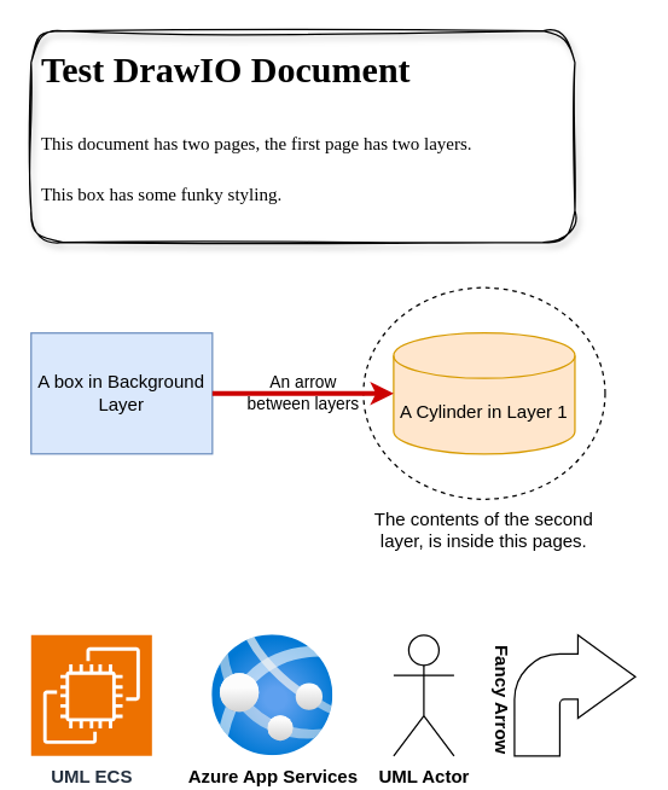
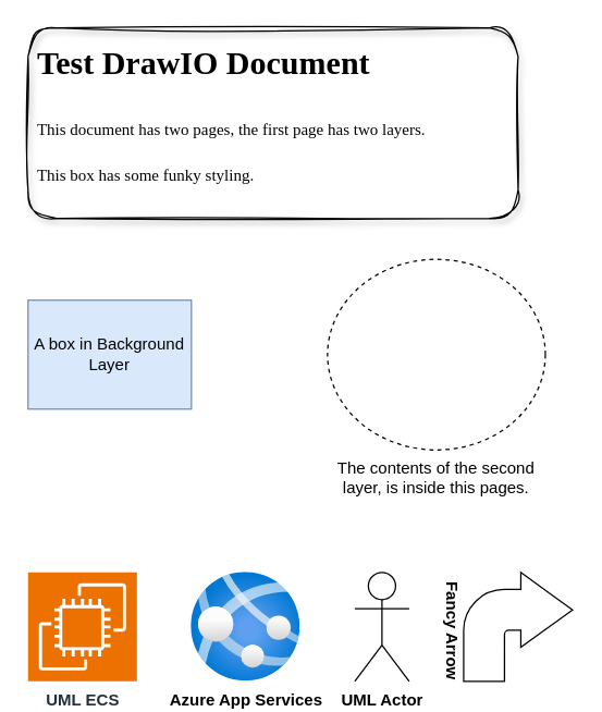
  <mxCell id="0" />
  <mxCell id="1" parent="0" />
  <mxCell id="2" value="A box in Background Layer" style="rounded=0;whiteSpace=wrap;html=1;fillColor=#dae8fc;strokeColor=#6c8ebf;" parent="1" vertex="1"><mxGeometry x="20" y="220" width="120" height="80" as="geometry" /></mxCell>
  <mxCell id="3" value="&lt;h1 style=&quot;margin-top: 0px;&quot;&gt;&lt;span style=&quot;background-color: initial;&quot;&gt;Test DrawIO Document&lt;/span&gt;&lt;/h1&gt;&lt;h1 style=&quot;margin-top: 0px;&quot;&gt;&lt;span style=&quot;font-size: 12px; font-weight: 400;&quot;&gt;This document has two pages, the first page has two layers.&lt;/span&gt;&lt;/h1&gt;&lt;div&gt;&lt;span style=&quot;font-size: 12px; font-weight: 400;&quot;&gt;This box has some funky styling.&lt;/span&gt;&lt;/div&gt;" style="text;html=1;whiteSpace=wrap;overflow=hidden;rounded=1;strokeColor=default;glass=1;sketch=1;curveFitting=1;jiggle=2;shadow=1;spacing=7;fontFamily=Comic Sans MS;" parent="1" vertex="1"><mxGeometry x="20" y="20" width="360" height="140" as="geometry" /></mxCell>
  <mxCell id="4" value="The contents of the second layer, is inside this pages." style="ellipse;whiteSpace=wrap;html=1;labelPosition=center;verticalLabelPosition=bottom;align=center;verticalAlign=top;fillColor=none;dashed=1;" parent="1" vertex="1"><mxGeometry x="240" y="190" width="160" height="140" as="geometry" /></mxCell>
  <mxCell id="5" value="UML ECS" style="sketch=0;points=[[0,0,0],[0.25,0,0],[0.5,0,0],[0.75,0,0],[1,0,0],[0,1,0],[0.25,1,0],[0.5,1,0],[0.75,1,0],[1,1,0],[0,0.25,0],[0,0.5,0],[0,0.75,0],[1,0.25,0],[1,0.5,0],[1,0.75,0]];outlineConnect=0;fontColor=#232F3E;fillColor=#ED7100;strokeColor=#ffffff;dashed=0;verticalLabelPosition=bottom;verticalAlign=top;align=center;html=1;fontSize=12;fontStyle=1;aspect=fixed;shape=mxgraph.aws4.resourceIcon;resIcon=mxgraph.aws4.ec2;" parent="1" vertex="1"><mxGeometry x="20" y="420" width="80" height="80" as="geometry" /></mxCell>
  <mxCell id="6" value="Azure App Services" style="image;aspect=fixed;html=1;points=[];align=center;fontSize=12;image=img/lib/azure2/compute/App_Services.svg;fontStyle=1" parent="1" vertex="1"><mxGeometry x="140" y="420" width="80" height="80" as="geometry" /></mxCell>
  <mxCell id="7" value="UML Actor" style="shape=umlActor;verticalLabelPosition=bottom;verticalAlign=top;html=1;fontStyle=1" parent="1" vertex="1"><mxGeometry x="260" y="420" width="40" height="80" as="geometry" /></mxCell>
  <mxCell id="8" value="Fancy Arrow" style="html=1;shadow=0;dashed=0;align=right;verticalAlign=top;shape=mxgraph.arrows2.bendArrow;dy=15;dx=38;notch=0;arrowHead=55;rounded=1;textDirection=vertical-rl;labelPosition=left;verticalLabelPosition=middle;fontStyle=1" parent="1" vertex="1"><mxGeometry x="340" y="420" width="80" height="80" as="geometry" /></mxCell>
  <mxCell id="9" value="Layer 1" parent="0" />
- <mxCell id="10" value="A Cylinder in Layer 1" style="shape=cylinder3;whiteSpace=wrap;html=1;boundedLbl=1;backgroundOutline=1;size=15;fillColor=#ffe6cc;strokeColor=#d79b00;" parent="9" vertex="1"><mxGeometry x="260" y="220" width="120" height="80" as="geometry" /></mxCell>
- <mxCell id="11" value="An arrow&lt;div&gt;between layers&lt;/div&gt;" style="edgeStyle=orthogonalEdgeStyle;rounded=0;orthogonalLoop=1;jettySize=auto;html=1;strokeWidth=3;strokeColor=#CC0000;labelBackgroundColor=none;" parent="9" source="2" target="10" edge="1"><mxGeometry relative="1" as="geometry" /></mxCell>
